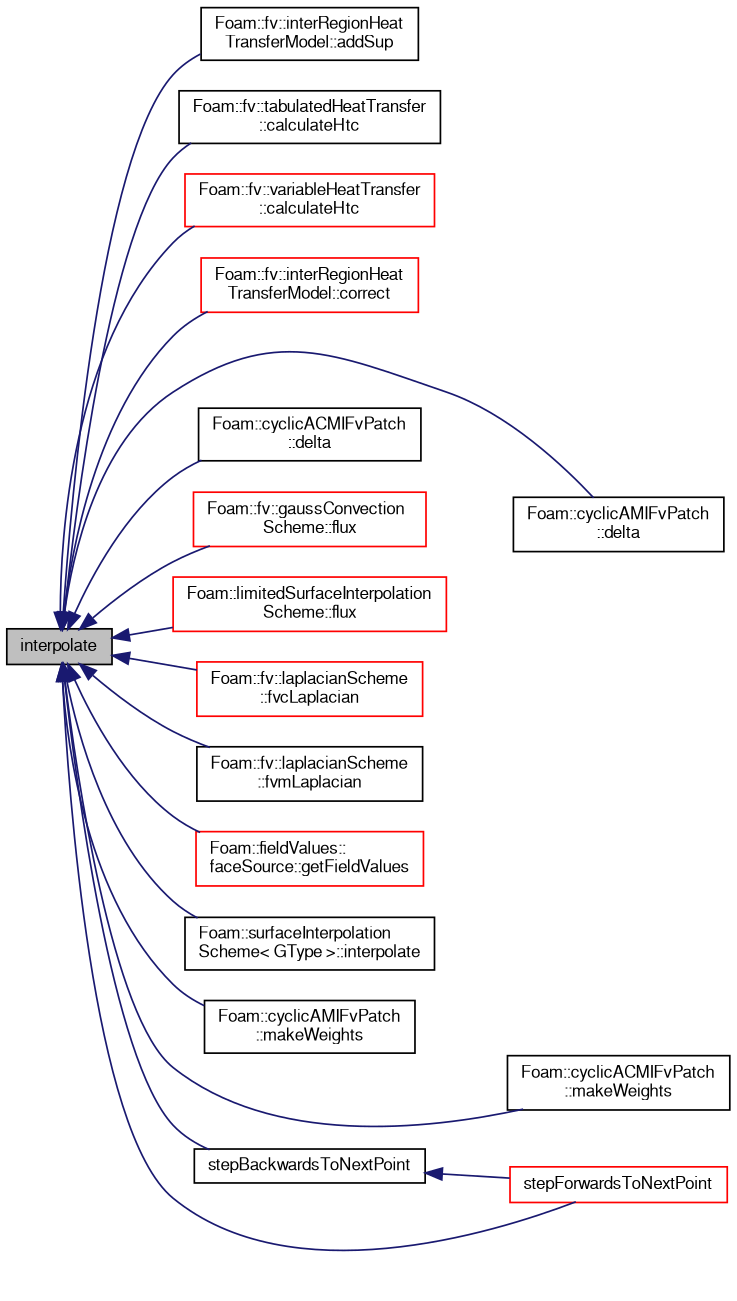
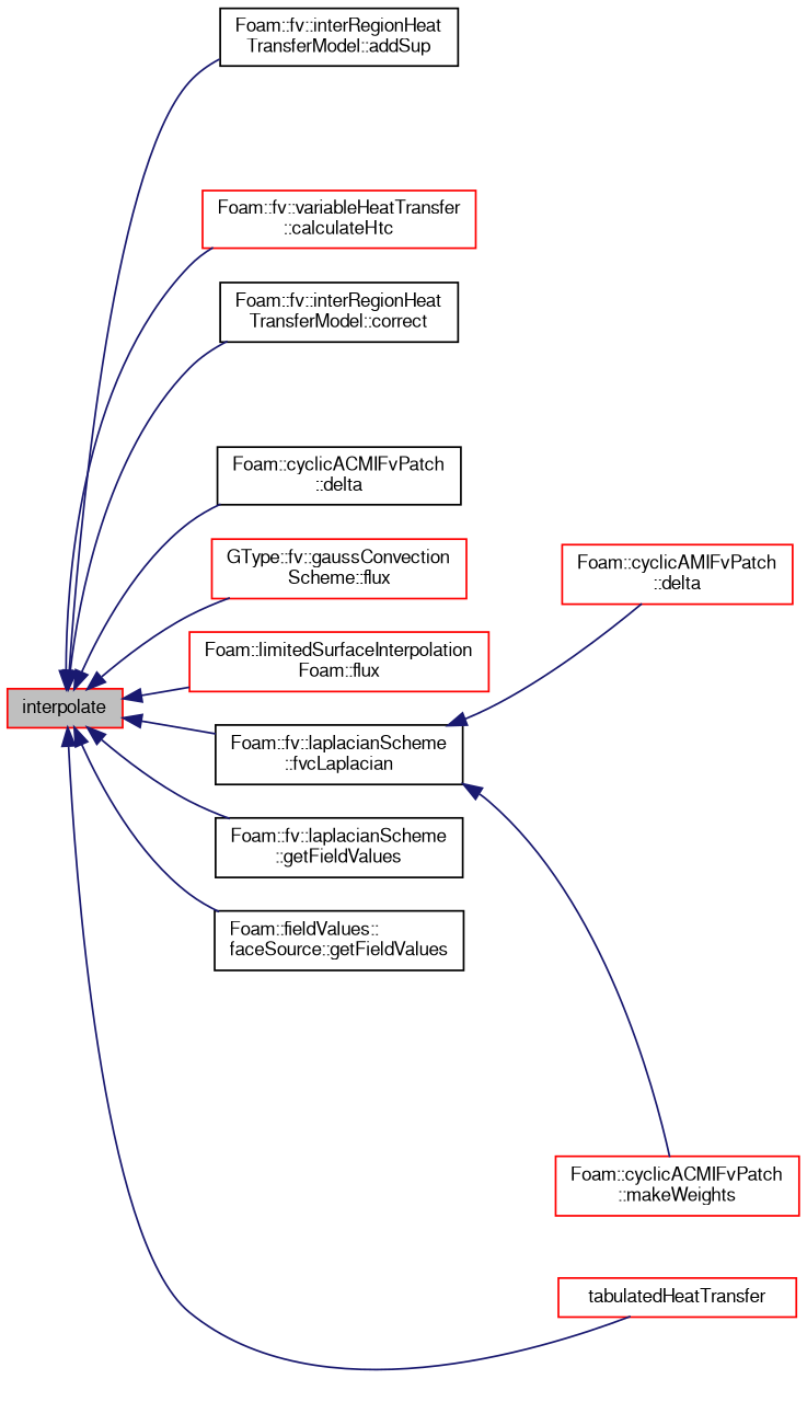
  digraph {
    rankdir=LR
    node [color=black fontname=FreeSans fontsize=10 shape=record]
    edge [color=midnightblue dir=back fontname=FreeSans fontsize=10 labelfontname=FreeSans labelfontsize=10 style=solid]
-   n1 [fillcolor=grey75 fontcolor=black height=0.2 label=interpolate style=filled width=0.4]
+   n1 [color=red fillcolor=grey75 fontcolor=black height=0.2 label=interpolate style=filled width=0.4]
    n2 [height=0.2 label="Foam::fv::interRegionHeat\lTransferModel::addSup" width=0.4]
-   n3 [height=0.2 label="Foam::fv::tabulatedHeatTransfer\l::calculateHtc" width=0.4]
    n4 [color=red height=0.2 label="Foam::fv::variableHeatTransfer\l::calculateHtc" width=0.4]
-   n5 [color=red height=0.2 label="Foam::fv::interRegionHeat\lTransferModel::correct" width=0.4]
-   n6 [height=0.2 label="Foam::cyclicAMIFvPatch\l::delta" width=0.4]
+   n5 [height=0.2 label="Foam::fv::interRegionHeat\lTransferModel::correct" width=0.4]
+   n6 [color=red height=0.2 label="Foam::cyclicAMIFvPatch\l::delta" width=0.4]
    n7 [height=0.2 label="Foam::cyclicACMIFvPatch\l::delta" width=0.4]
-   n8 [color=red height=0.2 label="Foam::fv::gaussConvection\lScheme::flux" width=0.4]
-   n9 [color=red height=0.2 label="Foam::limitedSurfaceInterpolation\lScheme::flux" width=0.4]
-   n10 [color=red height=0.2 label="Foam::fv::laplacianScheme\l::fvcLaplacian" width=0.4]
-   n11 [height=0.2 label="Foam::fv::laplacianScheme\l::fvmLaplacian" width=0.4]
-   n12 [color=red height=0.2 label="Foam::fieldValues::\lfaceSource::getFieldValues" width=0.4]
-   n13 [height=0.2 label="Foam::surfaceInterpolation\lScheme\< GType \>::interpolate" width=0.4]
-   n14 [height=0.2 label="Foam::cyclicAMIFvPatch\l::makeWeights" width=0.4]
-   n15 [height=0.2 label="Foam::cyclicACMIFvPatch\l::makeWeights" width=0.4]
-   n16 [height=0.2 label=stepBackwardsToNextPoint width=0.4]
-   n17 [color=red height=0.2 label=stepForwardsToNextPoint width=0.4]
+   n8 [color=red height=0.2 label="GType::fv::gaussConvection\lScheme::flux" width=0.4]
+   n9 [color=red height=0.2 label="Foam::limitedSurfaceInterpolation\lFoam::flux" width=0.4]
+   n10 [height=0.2 label="Foam::fv::laplacianScheme\l::fvcLaplacian" width=0.4]
+   n11 [height=0.2 label="Foam::fv::laplacianScheme\l::getFieldValues" width=0.4]
+   n12 [height=0.2 label="Foam::fieldValues::\lfaceSource::getFieldValues" width=0.4]
+   n15 [color=red height=0.2 label="Foam::cyclicACMIFvPatch\l::makeWeights" width=0.4]
+   n17 [color=red height=0.2 label=tabulatedHeatTransfer width=0.4]
    n1 -> n2
-   n1 -> n3
    n1 -> n4
    n1 -> n5
-   n1 -> n6
+   n10 -> n6
    n1 -> n7
    n1 -> n8
    n1 -> n9
    n1 -> n10
    n1 -> n11
    n1 -> n12
-   n1 -> n13
-   n1 -> n14
-   n1 -> n15
-   n1 -> n16
+   n10 -> n15
    n1 -> n17
-   n16 -> n17
  }
